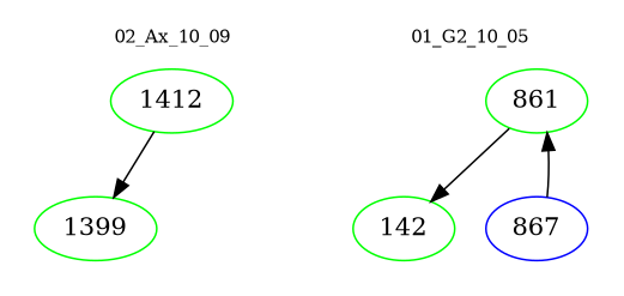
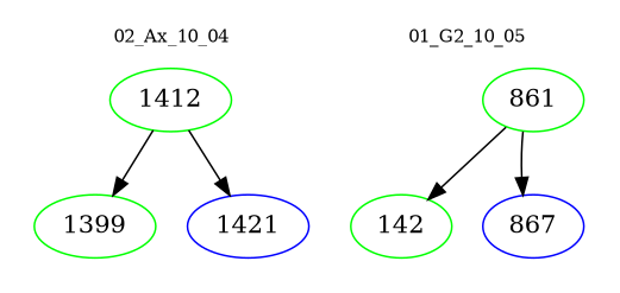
  digraph {
    node [color=green]
    edge [color=black]
    n1 [label=1412]
    n2 [label=1399]
+   n3 [color=blue label=1421]
    n4 [label=861]
    n5 [label=142]
    n6 [color=blue label=867]
    subgraph cluster_1 {
      color=white
      fontsize=10
-     label="02_Ax_10_09"
+     label="02_Ax_10_04"
      n1
      n2
+     n3
    }
    subgraph cluster_2 {
      color=white
      fontsize=10
      label="01_G2_10_05"
      n4
      n5
      n6
    }
    n1 -> n2
+   n1 -> n3
    n4 -> n5
-   n6 -> n4
+   n4 -> n6
  }
